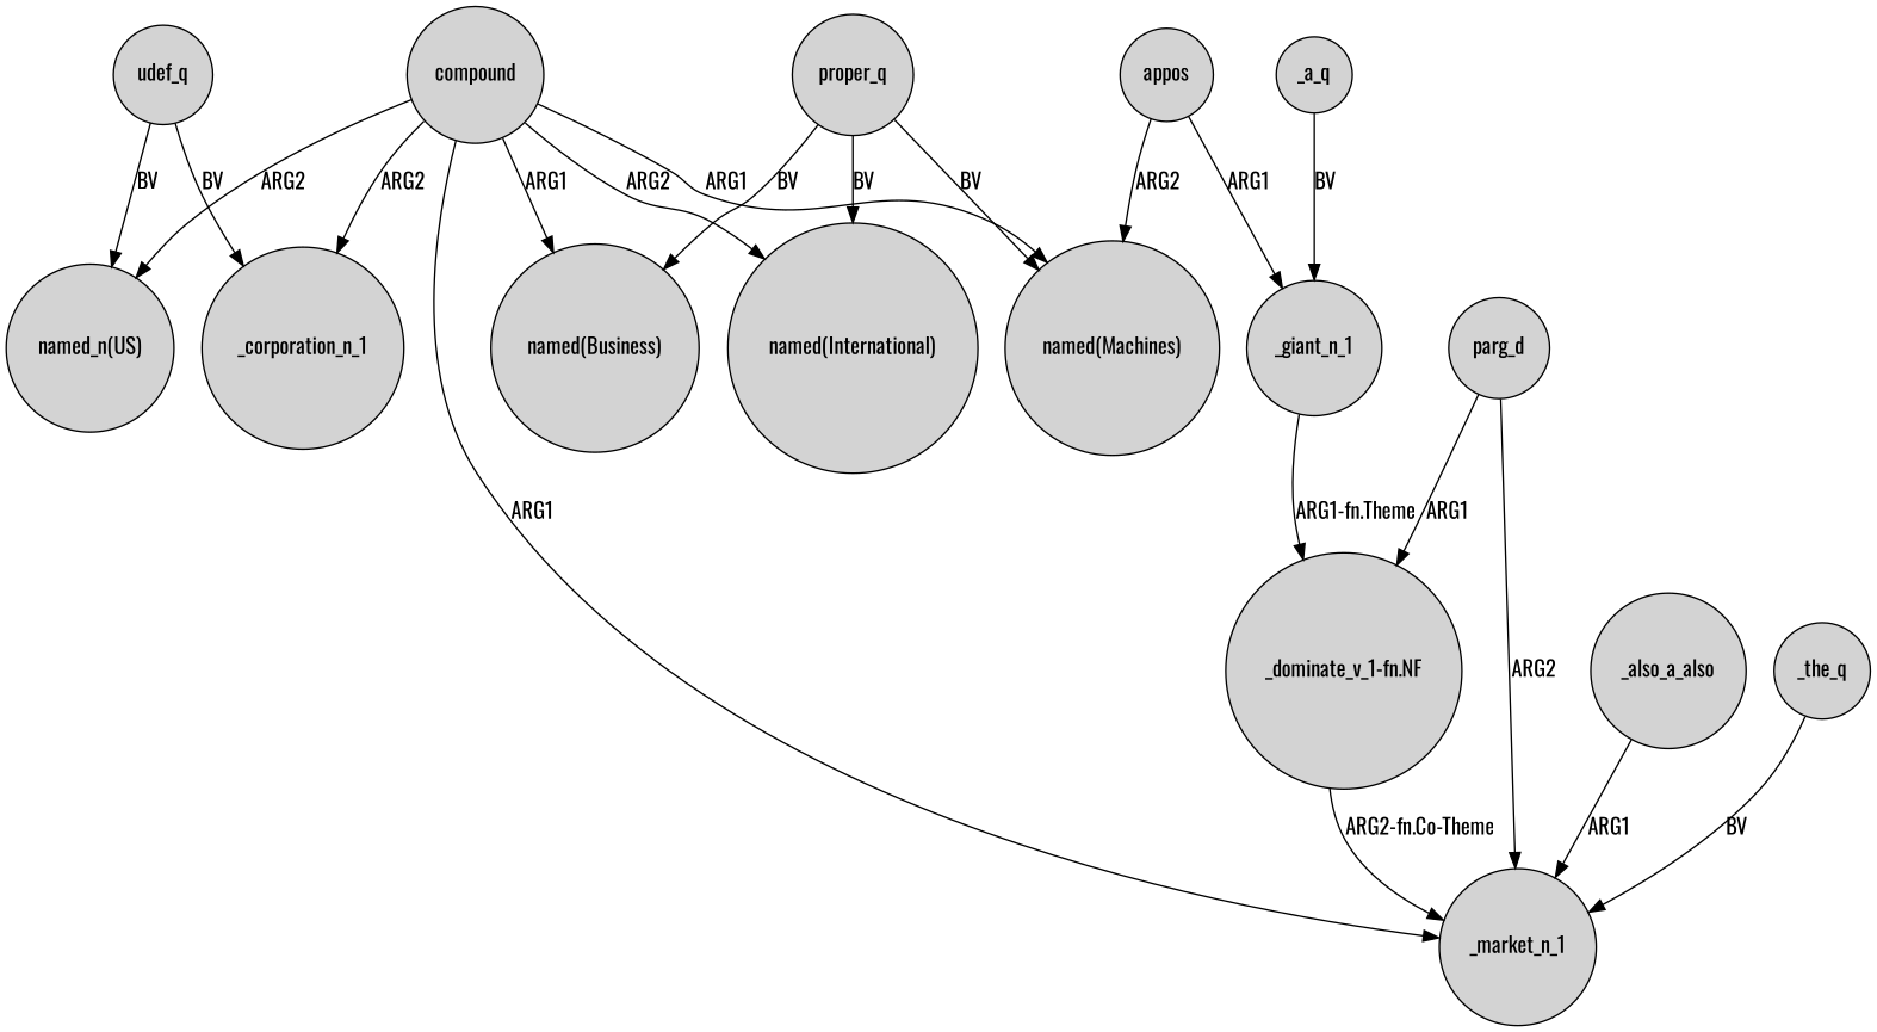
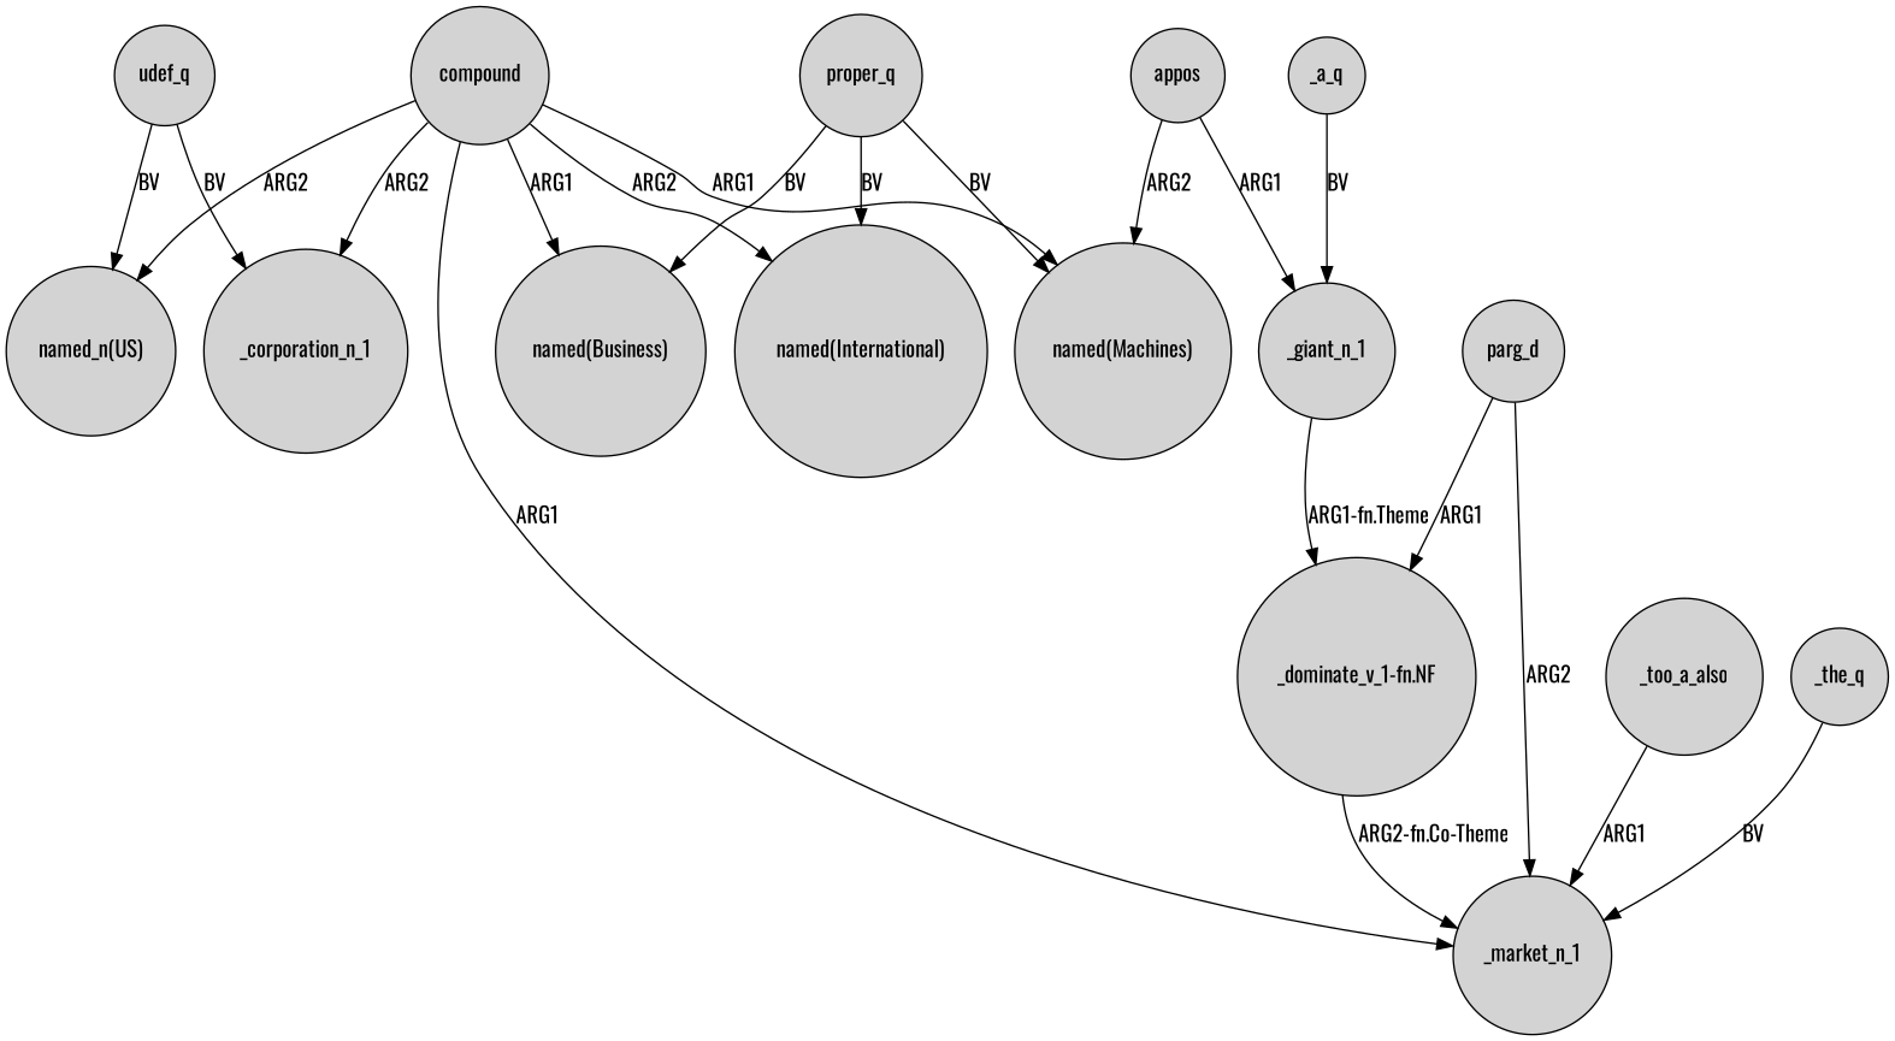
  digraph {
    fontname=Oswald
    node [fontname=Oswald shape=circle style=filled]
    edge [fontname=Oswald]
    udef_q
    "named_n(US)"
    _corporation_n_1
    "_dominate_v_1-fn.NF"
    _market_n_1
    _giant_n_1
    proper_q
    "named(Business)"
    "named(Machines)"
    "named(International)"
    _a_q
    compound
    parg_d
-   _too_a_also [label=_also_a_also]
+   _too_a_also
    appos
    _the_q
    udef_q -> "named_n(US)" [label=BV]
    udef_q -> _corporation_n_1 [label=BV]
    "_dominate_v_1-fn.NF" -> _market_n_1 [label="ARG2-fn.Co-Theme"]
    _giant_n_1 -> "_dominate_v_1-fn.NF" [label="ARG1-fn.Theme"]
    proper_q -> "named(Business)" [label=BV]
    proper_q -> "named(Machines)" [label=BV]
    proper_q -> "named(International)" [label=BV]
    _a_q -> _giant_n_1 [label=BV]
    compound -> "named_n(US)" [label=ARG2]
    compound -> _corporation_n_1 [label=ARG2]
    compound -> _market_n_1 [label=ARG1]
    compound -> "named(Business)" [label=ARG1]
    compound -> "named(Machines)" [label=ARG1]
    compound -> "named(International)" [label=ARG2]
    parg_d -> "_dominate_v_1-fn.NF" [label=ARG1]
    parg_d -> _market_n_1 [label=ARG2]
    _too_a_also -> _market_n_1 [label=ARG1]
    appos -> _giant_n_1 [label=ARG1]
    appos -> "named(Machines)" [label=ARG2]
    _the_q -> _market_n_1 [label=BV]
  }
